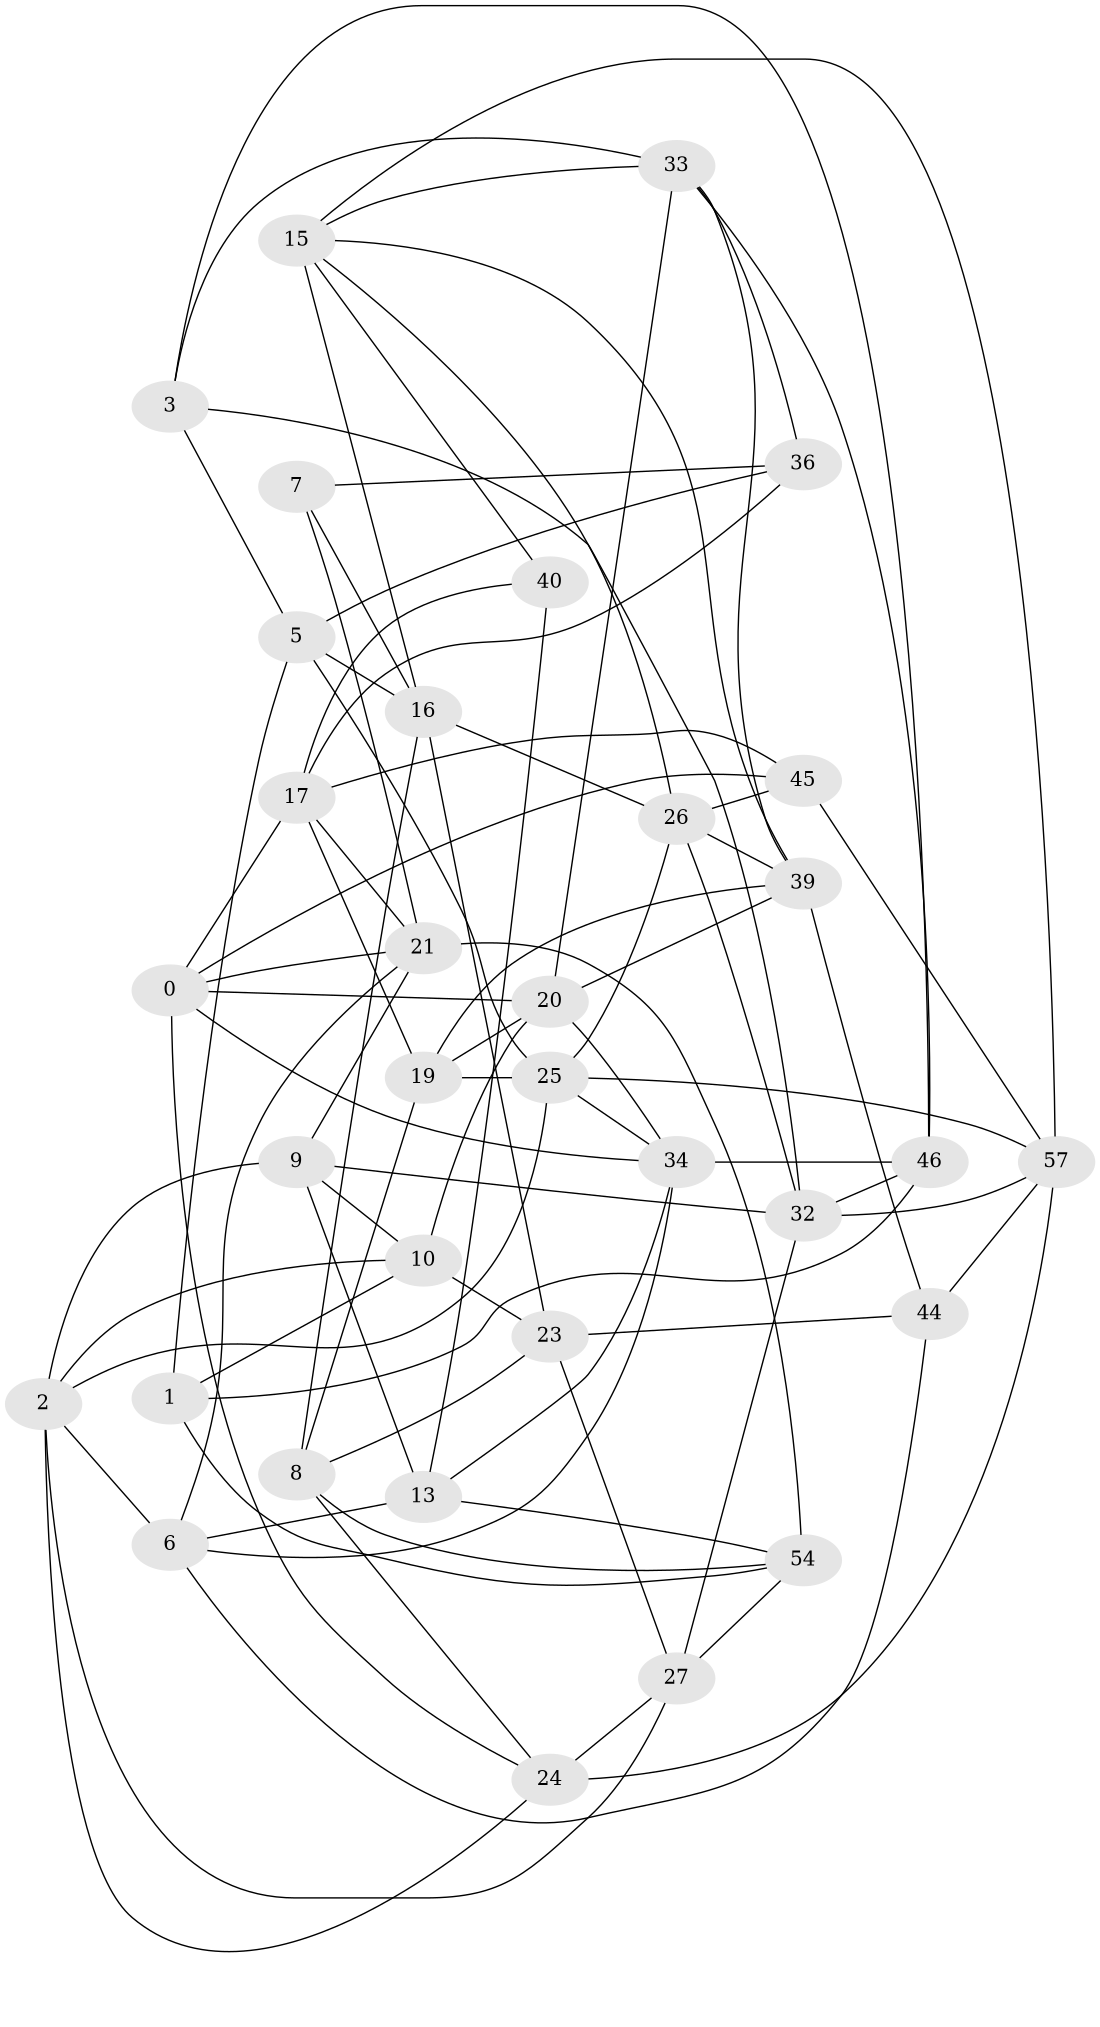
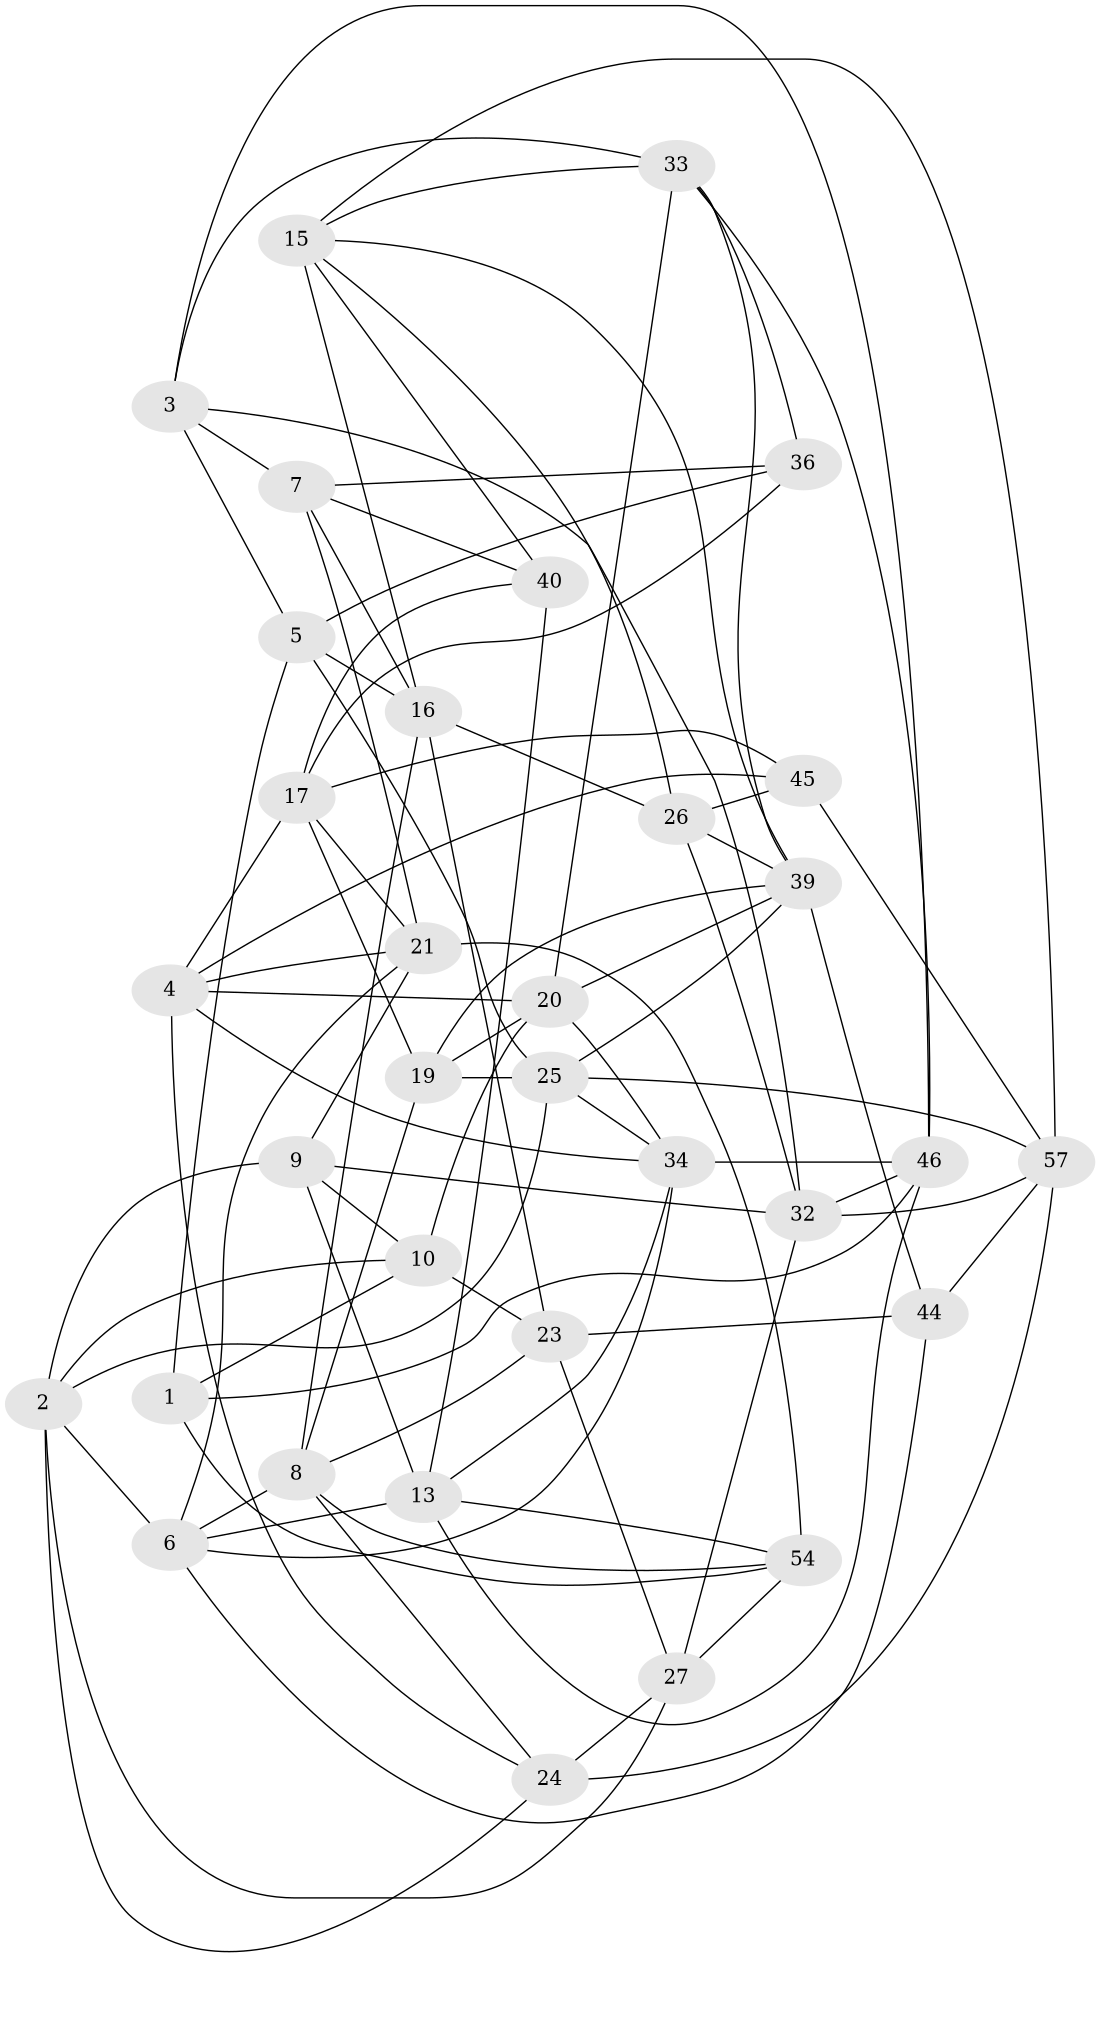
  graph {
    rankdir=LR
    node [color=gray90 style=filled]
    5 [super="+11"]
    25 [super="+31"]
    16 [super="+22"]
    36
    1
    10 [super="+50"]
    46 [super="+47"]
    54 [super="+59"]
    20 [super="+49"]
    23 [super="+37"]
    2 [super="+42"]
    6 [super="+35"]
    9 [super="+56"]
    24 [super="+52"]
    27 [super="+30"]
    21 [super="+53"]
    34 [super="+43"]
    8 [super="+58"]
    13 [super="+14"]
    44
    32 [super="+41"]
    57 [super="+61"]
    26 [super="+28"]
    3 [super="+55"]
    7 [super="+18"]
    33 [super="+38"]
    40
    39 [super="+60"]
-   4 [super="+12" label=0]
+   4 [super="+12"]
    17 [super="+48"]
    45
    19 [super="+51"]
    15 [super="+29"]
    5 -- 25
    5 -- 16
    5 -- 36
    25 -- 34
    25 -- 57
-   25 -- 26
+   25 -- 39
    16 -- 23
    16 -- 26
    1 -- 5
    1 -- 10
    1 -- 46
    1 -- 54
    10 -- 20
    10 -- 23
    20 -- 34
    20 -- 33
    20 -- 39
    23 -- 27
    23 -- 44
    2 -- 25
    2 -- 10
    2 -- 6
    2 -- 9
    2 -- 24
    2 -- 27
    6 -- 21
    6 -- 34
+   6 -- 8
    6 -- 13
    6 -- 44
    9 -- 10
    9 -- 21 [weight=2]
    9 -- 13
    9 -- 32
    24 -- 27 [weight=2]
    24 -- 57
    27 -- 54
    27 -- 32
    21 -- 54
    34 -- 46
    8 -- 16
    8 -- 54
    8 -- 23
    8 -- 24
    8 -- 19
+   13 -- 46
    13 -- 54
    13 -- 34
    13 -- 40
    44 -- 57
    32 -- 46
    32 -- 57
    26 -- 32
    26 -- 39
    26 -- 45
    3 -- 5 [weight=2]
    3 -- 46
    3 -- 32
+   3 -- 7
    3 -- 33
    7 -- 16
    7 -- 36
    7 -- 21
+   7 -- 40
    33 -- 36
    33 -- 46
    33 -- 39
    39 -- 44
    4 -- 20
    4 -- 24
    4 -- 21
    4 -- 34
    4 -- 17
    4 -- 45
    17 -- 36
    17 -- 21
    17 -- 40
    17 -- 45
    17 -- 19
    45 -- 57
    19 -- 25
    19 -- 20
    19 -- 39
    15 -- 16
    15 -- 57
    15 -- 26
    15 -- 33
    15 -- 40
    15 -- 39
  }
